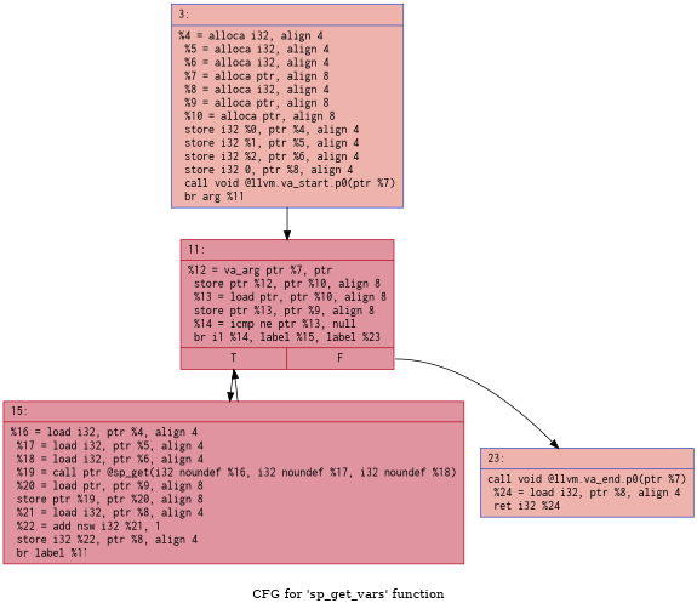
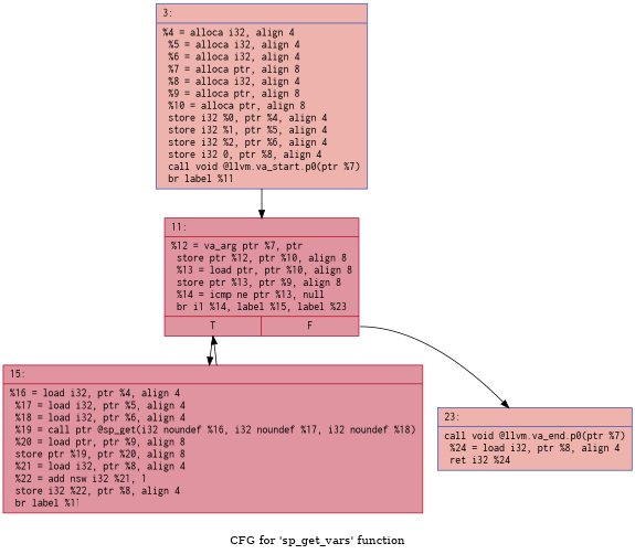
  digraph {
    label="CFG for 'sp_get_vars' function"
    node [color="#3d50c3ff" fillcolor="#d6524470" fontname=Courier shape=record style=filled]
-   n1 [label="{3:\l|  %4 = alloca i32, align 4\l  %5 = alloca i32, align 4\l  %6 = alloca i32, align 4\l  %7 = alloca ptr, align 8\l  %8 = alloca i32, align 4\l  %9 = alloca ptr, align 8\l  %10 = alloca ptr, align 8\l  store i32 %0, ptr %4, align 4\l  store i32 %1, ptr %5, align 4\l  store i32 %2, ptr %6, align 4\l  store i32 0, ptr %8, align 4\l  call void @llvm.va_start.p0(ptr %7)\l  br arg %11\l}"]
+   n1 [label="{3:\l|  %4 = alloca i32, align 4\l  %5 = alloca i32, align 4\l  %6 = alloca i32, align 4\l  %7 = alloca ptr, align 8\l  %8 = alloca i32, align 4\l  %9 = alloca ptr, align 8\l  %10 = alloca ptr, align 8\l  store i32 %0, ptr %4, align 4\l  store i32 %1, ptr %5, align 4\l  store i32 %2, ptr %6, align 4\l  store i32 0, ptr %8, align 4\l  call void @llvm.va_start.p0(ptr %7)\l  br label %11\l}"]
    n2 [color="#b70d28ff" fillcolor="#b70d2870" label="{11:\l|  %12 = va_arg ptr %7, ptr\l  store ptr %12, ptr %10, align 8\l  %13 = load ptr, ptr %10, align 8\l  store ptr %13, ptr %9, align 8\l  %14 = icmp ne ptr %13, null\l  br i1 %14, label %15, label %23\l|{<s0>T|<s1>F}}"]
    n3 [color="#b70d28ff" fillcolor="#b70d2870" label="{15:\l|  %16 = load i32, ptr %4, align 4\l  %17 = load i32, ptr %5, align 4\l  %18 = load i32, ptr %6, align 4\l  %19 = call ptr @sp_get(i32 noundef %16, i32 noundef %17, i32 noundef %18)\l  %20 = load ptr, ptr %9, align 8\l  store ptr %19, ptr %20, align 8\l  %21 = load i32, ptr %8, align 4\l  %22 = add nsw i32 %21, 1\l  store i32 %22, ptr %8, align 4\l  br label %11\l}"]
    n4 [label="{23:\l|  call void @llvm.va_end.p0(ptr %7)\l  %24 = load i32, ptr %8, align 4\l  ret i32 %24\l}"]
    n1 -> n2
    n2 -> n3 [tailport=s0]
    n2 -> n4 [tailport=s1]
    n3 -> n2
  }
